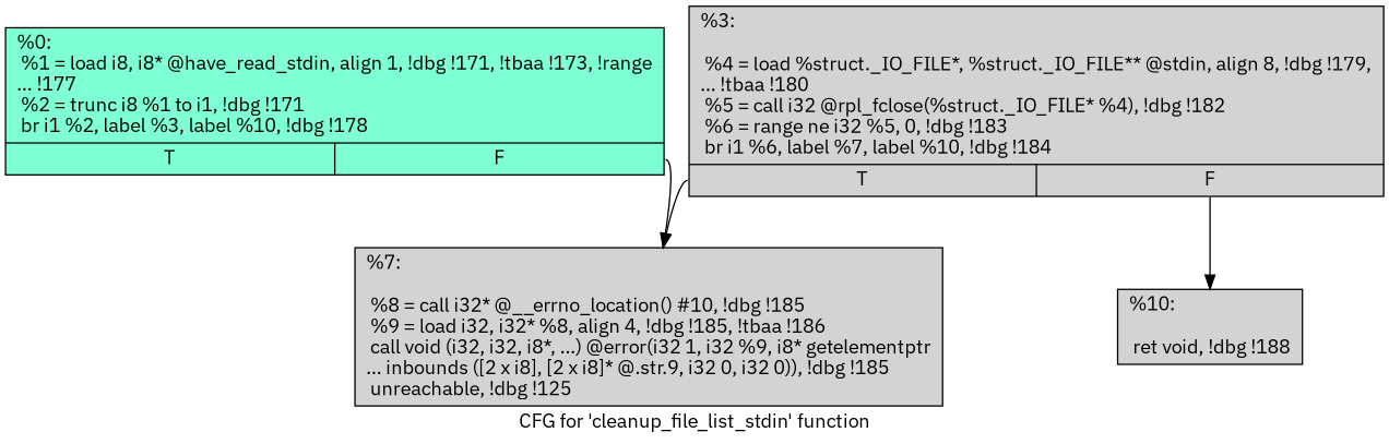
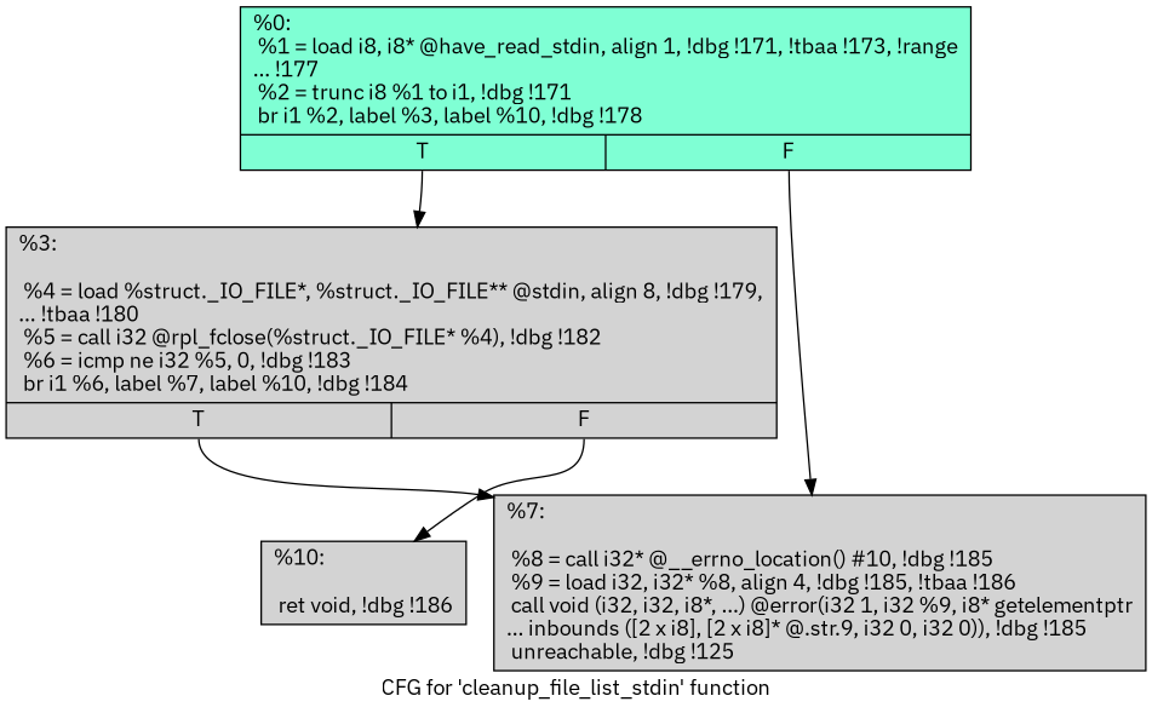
  digraph {
    fontname="IBM Plex Sans"
    label="CFG for 'cleanup_file_list_stdin' function"
    node [fillcolor=lightgrey fontname="IBM Plex Sans" shape=record style=filled]
    edge [fontname="IBM Plex Sans" tailport=s0]
    n1 [fillcolor=aquamarine label="{%0:\l  %1 = load i8, i8* @have_read_stdin, align 1, !dbg !171, !tbaa !173, !range\l... !177\l  %2 = trunc i8 %1 to i1, !dbg !171\l  br i1 %2, label %3, label %10, !dbg !178\l|{<s0>T|<s1>F}}"]
-   n2 [label="{%3:\l\l  %4 = load %struct._IO_FILE*, %struct._IO_FILE** @stdin, align 8, !dbg !179,\l... !tbaa !180\l  %5 = call i32 @rpl_fclose(%struct._IO_FILE* %4), !dbg !182\l  %6 = range ne i32 %5, 0, !dbg !183\l  br i1 %6, label %7, label %10, !dbg !184\l|{<s0>T|<s1>F}}"]
+   n2 [label="{%3:\l\l  %4 = load %struct._IO_FILE*, %struct._IO_FILE** @stdin, align 8, !dbg !179,\l... !tbaa !180\l  %5 = call i32 @rpl_fclose(%struct._IO_FILE* %4), !dbg !182\l  %6 = icmp ne i32 %5, 0, !dbg !183\l  br i1 %6, label %7, label %10, !dbg !184\l|{<s0>T|<s1>F}}"]
    n3 [label="{%7:\l\l  %8 = call i32* @__errno_location() #10, !dbg !185\l  %9 = load i32, i32* %8, align 4, !dbg !185, !tbaa !186\l  call void (i32, i32, i8*, ...) @error(i32 1, i32 %9, i8* getelementptr\l... inbounds ([2 x i8], [2 x i8]* @.str.9, i32 0, i32 0)), !dbg !185\l  unreachable, !dbg !125\l}"]
-   n4 [label="{%10:\l\l  ret void, !dbg !188\l}"]
+   n4 [label="{%10:\l\l  ret void, !dbg !186\l}"]
+   n1 -> n2
    n1 -> n3 [tailport=s1]
    n2 -> n3
    n2 -> n4 [tailport=s1]
  }
